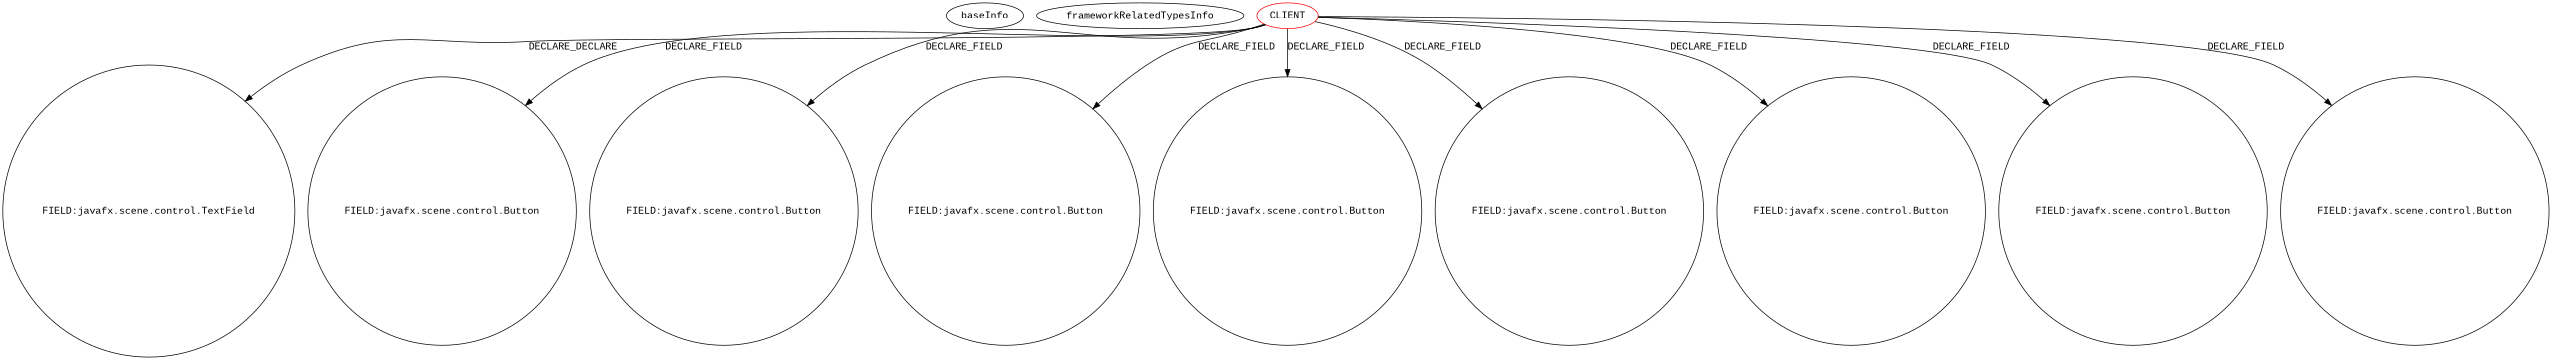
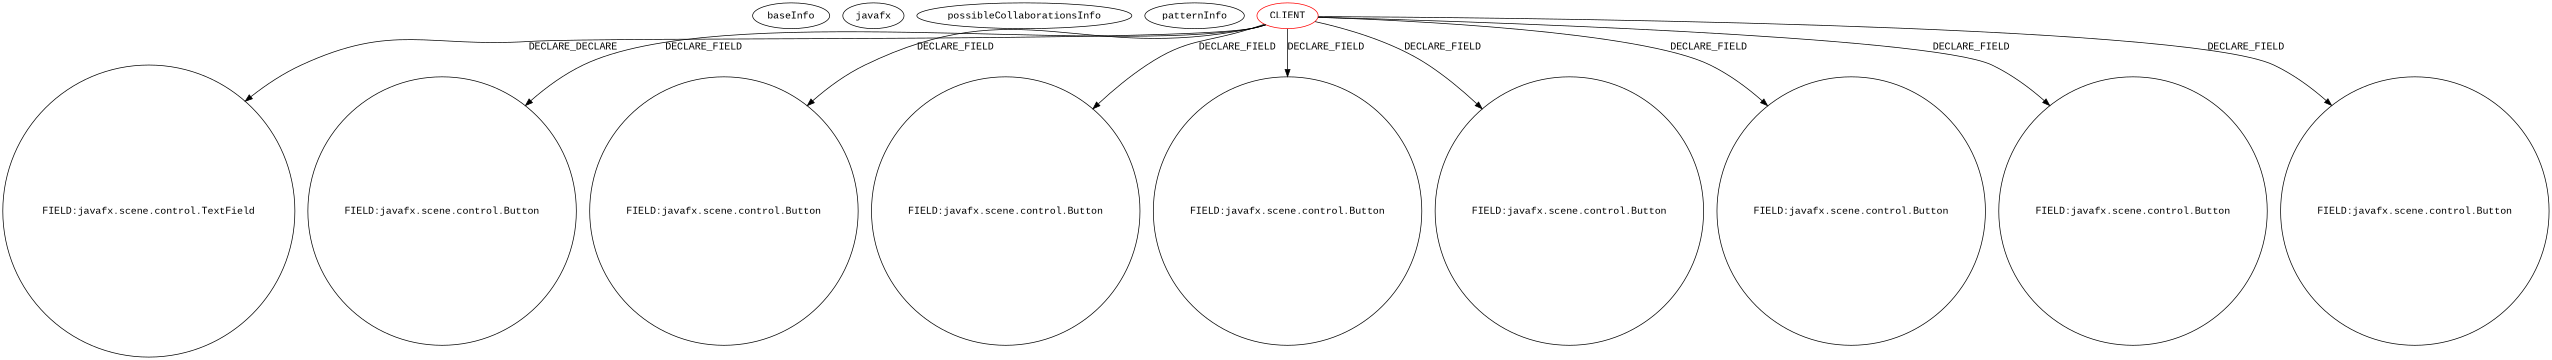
  digraph {
    fontname="Liberation Mono"
    node [fontname="Liberation Mono" isFrameworkType=false shape=circle vertexType=FIELD_DECLARATION]
    edge [fontname="Liberation Mono"]
    baseInfo [category=pattern graphId=69 isAnonymous=false possibleRelation=false isFrameworkType="" shape="" vertexType=""]
-   frameworkRelatedTypesInfo [isFrameworkType="" shape="" vertexType=""]
+   frameworkRelatedTypesInfo [label=javafx isFrameworkType="" shape="" vertexType=""]
+   possibleCollaborationsInfo [isFrameworkType="" shape="" vertexType=""]
+   patternInfo [frequency=7.0 patternRootClient=0 isFrameworkType="" shape="" vertexType=""]
    n5 [label="FIELD:javafx.scene.control.TextField"]
    n6 [color=red label=CLIENT vertexType=ROOT_CLIENT_CLASS_DECLARATION shape=""]
    n7 [label="FIELD:javafx.scene.control.Button"]
    n8 [label="FIELD:javafx.scene.control.Button"]
    n9 [label="FIELD:javafx.scene.control.Button"]
    n10 [label="FIELD:javafx.scene.control.Button"]
    n11 [label="FIELD:javafx.scene.control.Button"]
    n12 [label="FIELD:javafx.scene.control.Button"]
    n13 [label="FIELD:javafx.scene.control.Button"]
    n14 [label="FIELD:javafx.scene.control.Button"]
    n6 -> n5 [label=DECLARE_DECLARE]
    n6 -> n7 [label=DECLARE_FIELD]
    n6 -> n8 [label=DECLARE_FIELD]
    n6 -> n9 [label=DECLARE_FIELD]
    n6 -> n10 [label=DECLARE_FIELD]
    n6 -> n11 [label=DECLARE_FIELD]
    n6 -> n12 [label=DECLARE_FIELD]
    n6 -> n13 [label=DECLARE_FIELD]
    n6 -> n14 [label=DECLARE_FIELD]
  }
